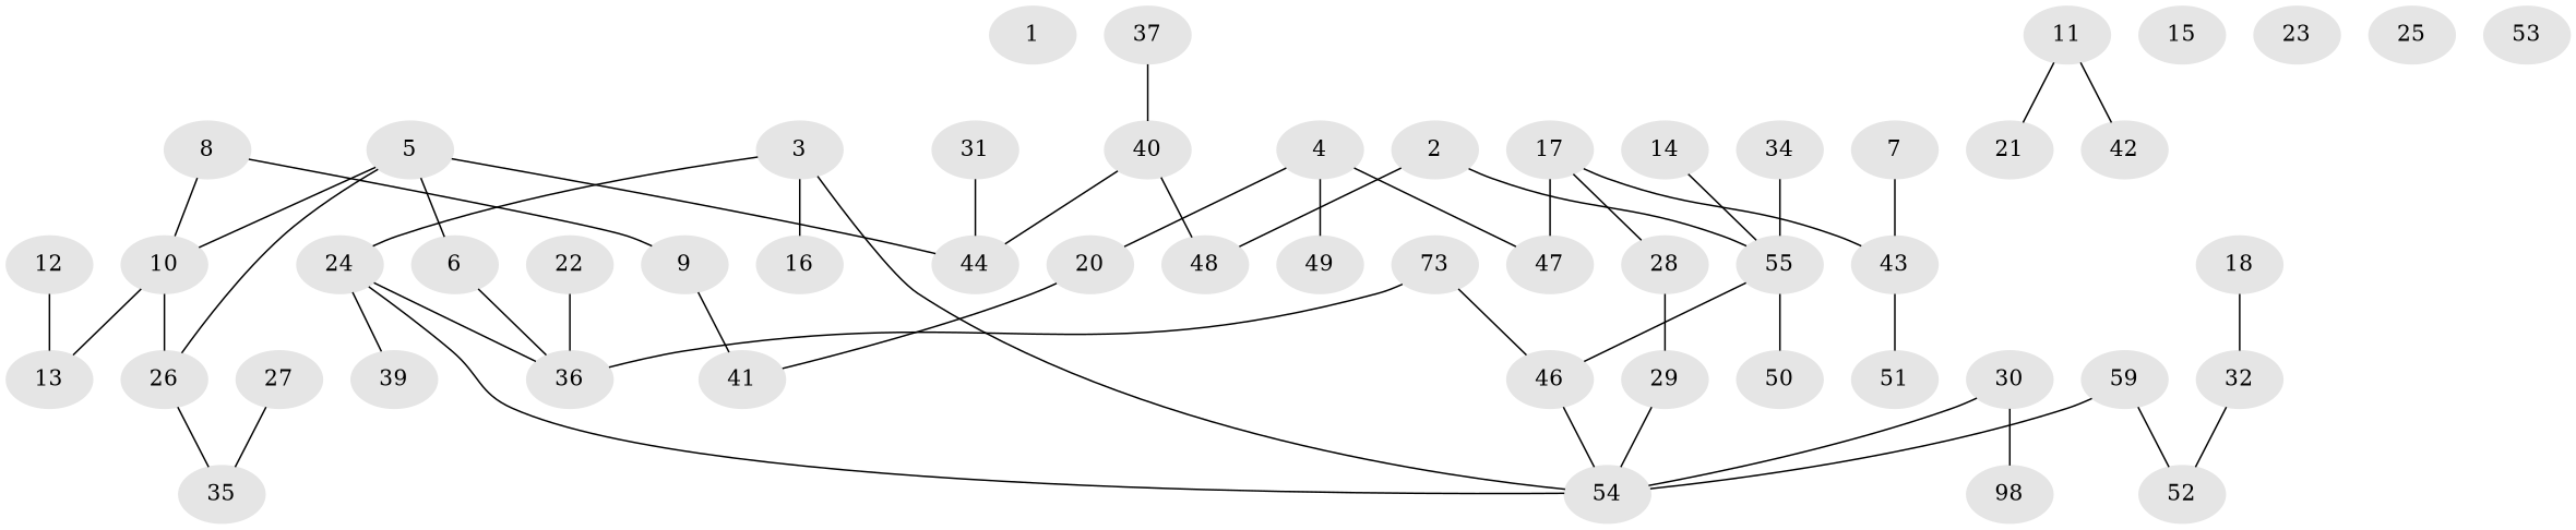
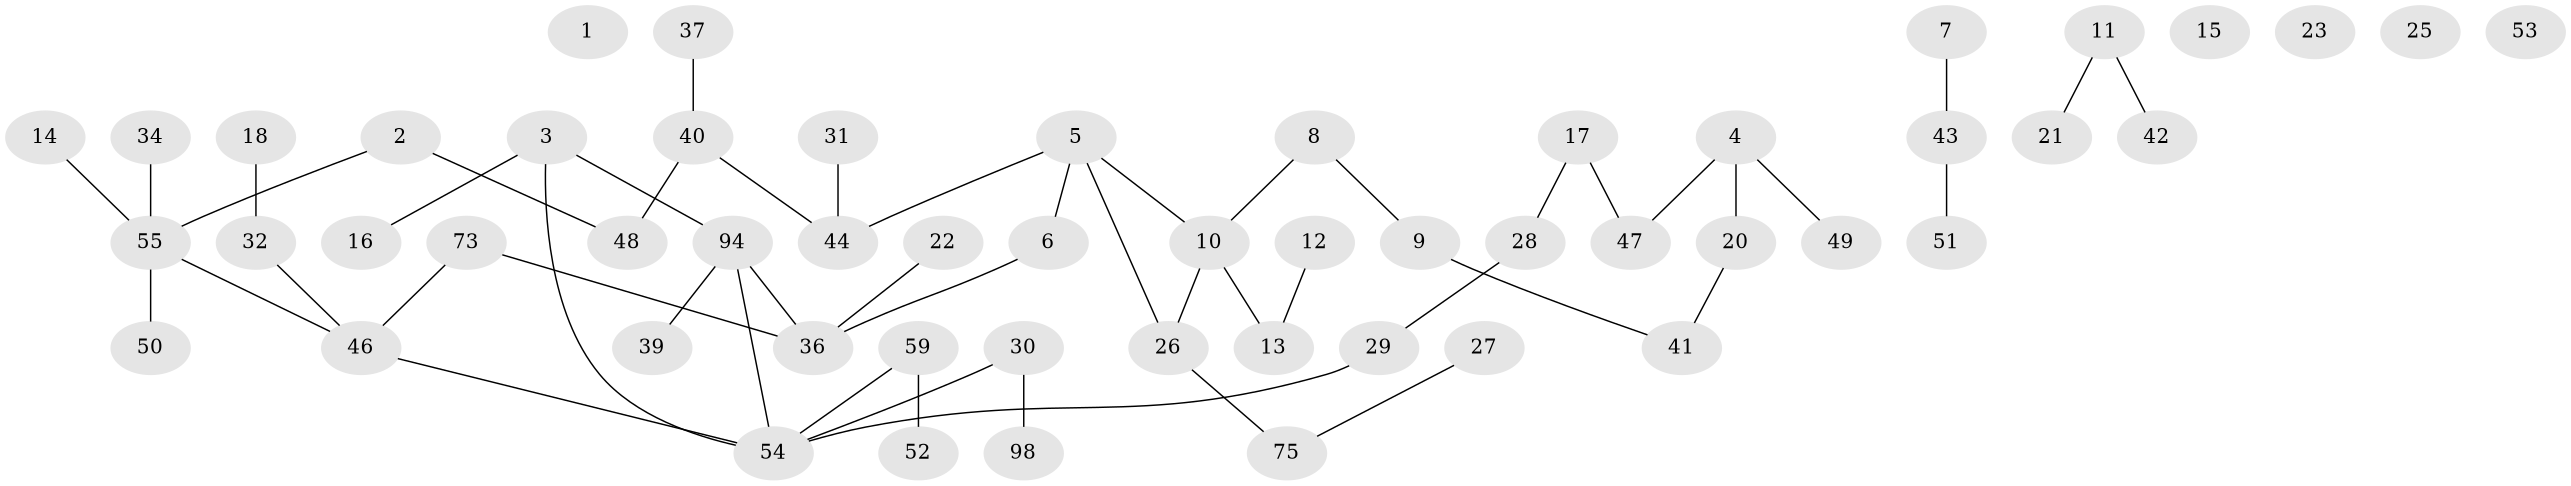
  graph {
    node [color=gray90 style=filled]
    1
    n2 [label=55]
    2
    48
    46
    50
    3
    16
-   24
+   24 [label=94]
    54
    36
    39
    4
    20
    47
    49
    41
    5
    6
    10
    26
    44
    13
-   35
+   35 [label=75]
    7
    43
    51
    8
    9
    11
    21
    42
    12
    14
    15
    17
    28
    29
    18
    32
    n41 [label=59]
    52
    22
    23
    25
    27
    30
    n48 [label=98]
    31
    n50 [label=73]
    34
    37
    40
    53
    n2 -- 46
    n2 -- 50
    2 -- n2
    2 -- 48
    46 -- 54
    3 -- 16
    3 -- 24
    3 -- 54
    24 -- 54
    24 -- 36
    24 -- 39
    4 -- 20
    4 -- 47
    4 -- 49
    20 -- 41
    5 -- 6
    5 -- 10
    5 -- 26
    5 -- 44
    6 -- 36
    10 -- 26
    10 -- 13
    26 -- 35
    7 -- 43
    43 -- 51
    8 -- 10
    8 -- 9
    9 -- 41
    11 -- 21
    11 -- 42
    12 -- 13
    14 -- n2
    17 -- 47
-   17 -- 43
    17 -- 28
    28 -- 29
    29 -- 54
    18 -- 32
-   32 -- 52
+   32 -- 46
    n41 -- 54
    n41 -- 52
    22 -- 36
    27 -- 35
    30 -- 54
    30 -- n48
    31 -- 44
    n50 -- 46
    n50 -- 36
    34 -- n2
    37 -- 40
    40 -- 48
    40 -- 44
  }
